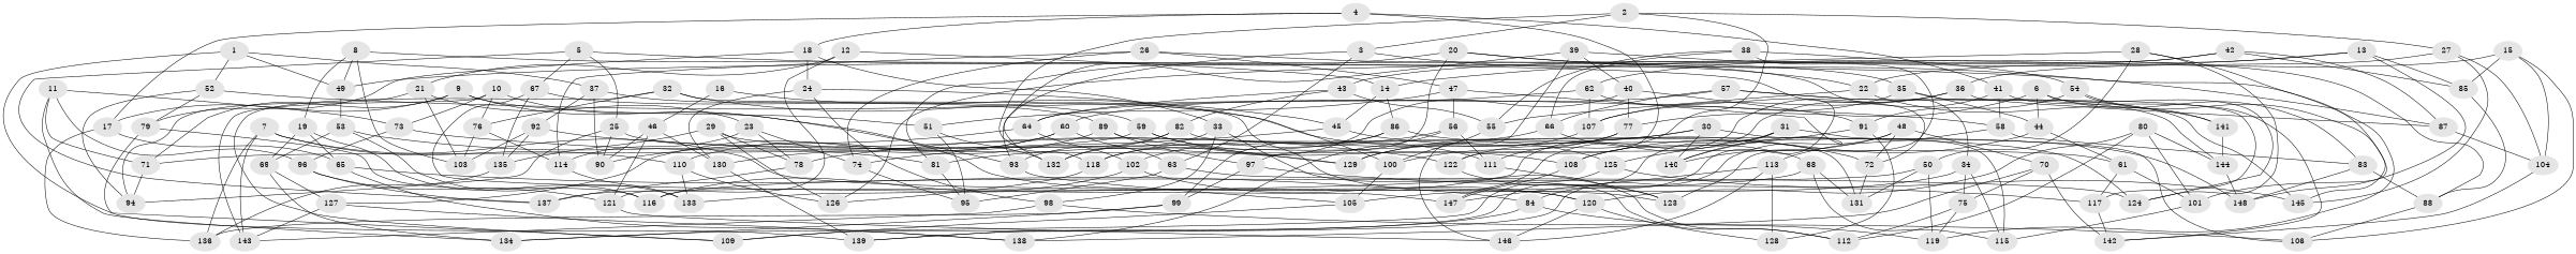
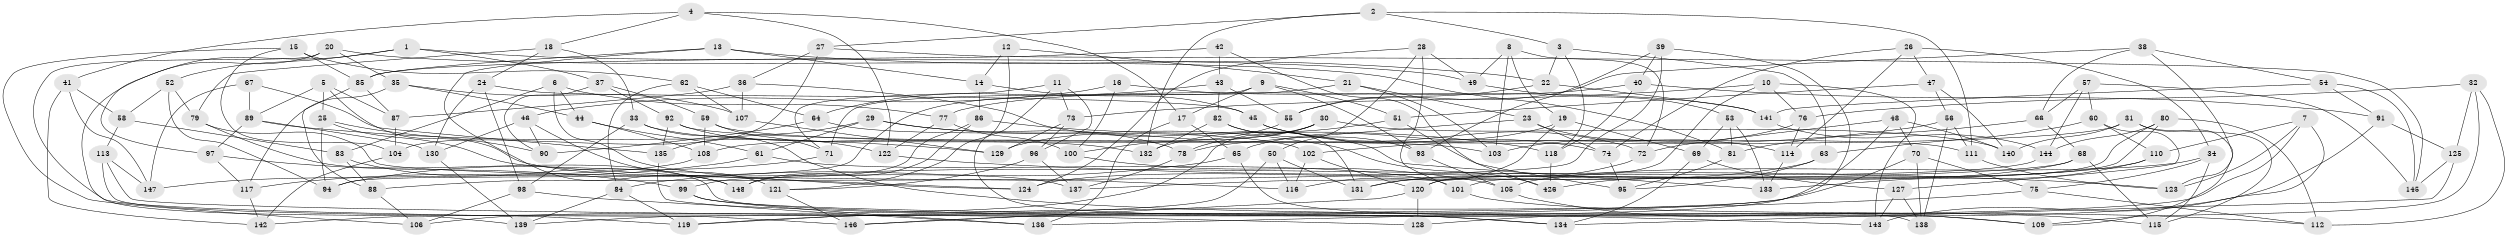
  graph {
    node [color=gray90 style=filled]
    1
    37
    49
    52
    139
    90
    59
    92
    53
    79
    94
    58
    2
    3
    27
    111
    132
    22
    63
    118
    104
    36
    145
    123
    141
    55
    124
    95
-   126
+   126 [label=426]
    4
    17
    18
    41
    122
    136
    65
    24
    33
    142
    147
    5
    25
    67
    87
    137
    135
    89
    6
    44
    77
    83
    61
    108
    100
    148
    88
    7
    110
    143
    133
    8
    19
    72
    103
    69
    116
    131
    9
    51
    71
    93
    105
    10
    73
    76
    120
    96
    129
    114
    146
    128
    11
    134
    121
    12
    14
    21
    45
    86
    16
    46
    23
    13
    85
    74
    99
    15
    62
    106
    107
    64
    84
    130
    144
    138
    98
    112
    109
    127
    20
    35
    81
    97
    119
    117
    78
    26
    34
    47
    115
    75
    140
    56
    28
    50
    101
    29
    30
    31
    32
    125
    38
    54
    66
    91
    68
    39
    40
    113
    42
    43
    82
    102
    48
    70
    57
    60
    80
    1 -- 37
    1 -- 49
    1 -- 52
    1 -- 139
    37 -- 90
    37 -- 59
    37 -- 92
    49 -- 53
    52 -- 79
    52 -- 94
    52 -- 58
    59 -- 111
    59 -- 108
    59 -- 71
    92 -- 122
    92 -- 135
    92 -- 103
    53 -- 133
    53 -- 69
    53 -- 81
    79 -- 116
    79 -- 109
    58 -- 83
    58 -- 113
    2 -- 3
    2 -- 27
    2 -- 111
    2 -- 132
    3 -- 22
    3 -- 63
    3 -- 118
    27 -- 104
    27 -- 36
    27 -- 145
    111 -- 123
    22 -- 141
    22 -- 55
    63 -- 124
    63 -- 95
    118 -- 126
    104 -- 142
    36 -- 87
    36 -- 133
    36 -- 107
    141 -- 144
    55 -- 100
    4 -- 17
    4 -- 18
    4 -- 41
    4 -- 122
    17 -- 136
    17 -- 65
    18 -- 79
    18 -- 24
    18 -- 33
    41 -- 58
    41 -- 142
    41 -- 147
    122 -- 123
    65 -- 84
    65 -- 138
    24 -- 45
    24 -- 130
    24 -- 98
    33 -- 132
    33 -- 98
    33 -- 112
    5 -- 25
-   5 -- 67
+   5 -- 89
    5 -- 87
    5 -- 137
    25 -- 90
    25 -- 94
    25 -- 124
    67 -- 147
    67 -- 135
    67 -- 89
    87 -- 104
    135 -- 136
    89 -- 129
    89 -- 130
    89 -- 97
    6 -- 124
    6 -- 44
    6 -- 77
    6 -- 83
    44 -- 61
    44 -- 108
    77 -- 122
    77 -- 100
    83 -- 148
    83 -- 88
    61 -- 117
    61 -- 101
    108 -- 147
    100 -- 105
    88 -- 106
    7 -- 123
    7 -- 136
    7 -- 110
    7 -- 143
    110 -- 126
    110 -- 133
    8 -- 49
    8 -- 19
    8 -- 72
    8 -- 103
    19 -- 65
    19 -- 69
    19 -- 116
    72 -- 131
    69 -- 134
    69 -- 127
    9 -- 17
    9 -- 51
    9 -- 71
    9 -- 93
    51 -- 132
    51 -- 95
    71 -- 94
    93 -- 105
    105 -- 109
    10 -- 143
    10 -- 73
    10 -- 76
    10 -- 120
    73 -- 96
    73 -- 129
    76 -- 103
    76 -- 114
    120 -- 146
    120 -- 128
    96 -- 137
    96 -- 121
    114 -- 133
    11 -- 71
    11 -- 73
    11 -- 96
    11 -- 134
    121 -- 146
    12 -- 121
    12 -- 14
    12 -- 21
    14 -- 45
    14 -- 86
    21 -- 94
    21 -- 103
    21 -- 23
    45 -- 72
    45 -- 74
    86 -- 118
    86 -- 148
    86 -- 99
+   16 -- 141
    16 -- 100
    16 -- 46
    46 -- 90
    46 -- 121
    46 -- 130
    23 -- 114
    23 -- 74
    23 -- 78
    13 -- 22
    13 -- 148
    13 -- 14
    13 -- 85
    85 -- 88
    74 -- 95
    99 -- 136
    99 -- 134
    15 -- 104
    15 -- 85
    15 -- 62
    15 -- 106
    62 -- 107
    62 -- 64
    62 -- 84
    107 -- 129
    64 -- 90
    64 -- 102
    84 -- 139
    84 -- 119
    130 -- 139
    144 -- 148
    98 -- 143
    98 -- 106
    127 -- 143
    127 -- 138
    20 -- 35
    20 -- 81
    20 -- 97
    20 -- 119
    35 -- 44
    35 -- 107
    35 -- 117
    81 -- 95
    97 -- 99
    97 -- 117
    117 -- 142
    78 -- 137
    26 -- 114
    26 -- 74
    26 -- 34
    26 -- 47
    34 -- 105
    34 -- 115
    34 -- 75
    47 -- 51
    47 -- 140
    47 -- 56
    75 -- 112
    75 -- 119
    56 -- 111
    56 -- 138
    56 -- 102
    28 -- 49
    28 -- 124
    28 -- 50
    28 -- 101
    50 -- 116
    50 -- 131
    50 -- 119
    101 -- 115
    29 -- 126
    29 -- 135
    29 -- 61
    29 -- 78
    30 -- 129
    30 -- 106
    30 -- 78
    30 -- 140
    31 -- 108
    31 -- 109
    31 -- 115
    31 -- 140
    32 -- 76
    32 -- 112
    32 -- 109
    32 -- 125
    125 -- 145
    125 -- 134
    38 -- 123
    38 -- 55
    38 -- 54
    38 -- 66
    54 -- 145
    54 -- 141
    54 -- 91
    66 -- 81
    66 -- 68
    91 -- 128
    91 -- 125
    68 -- 137
    68 -- 131
    68 -- 115
    39 -- 88
    39 -- 93
    39 -- 146
    39 -- 40
    40 -- 118
    40 -- 77
    40 -- 91
    113 -- 147
    113 -- 146
    113 -- 128
    42 -- 126
-   42 -- 87
+   85 -- 87
    42 -- 85
    42 -- 43
    43 -- 55
    43 -- 64
    43 -- 82
    82 -- 132
    82 -- 131
    82 -- 93
    102 -- 116
    102 -- 120
    48 -- 139
    48 -- 72
    48 -- 140
    48 -- 70
    70 -- 142
    70 -- 138
    70 -- 75
    57 -- 145
    57 -- 144
    57 -- 66
    57 -- 60
    60 -- 63
    60 -- 110
    60 -- 127
    80 -- 120
    80 -- 144
    80 -- 112
    80 -- 101
  }
